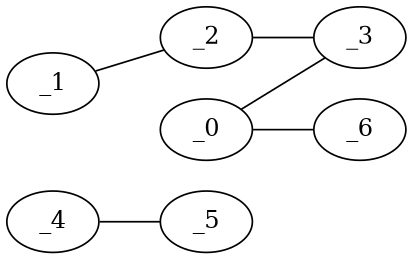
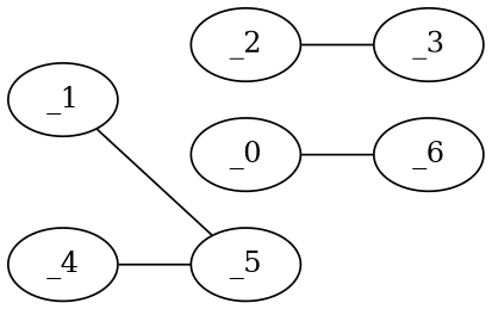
  graph {
    rankdir=LR
    _0 [x=2.14979 y=2.77806]
    _3 [x=0.82268 y=2.72825]
    _6 [x=1.94636 y=0.560968]
    _1 [x=2.21745 y=0.623032]
    _2 [x=0.75 y=0.71]
    _4 [x=0.645152 y=1.68943]
    _5 [x=1.96329 y=1.76752]
-   _0 -- _3
    _0 -- _6
-   _1 -- _2
+   _1 -- _5
    _2 -- _3
    _4 -- _5
  }
